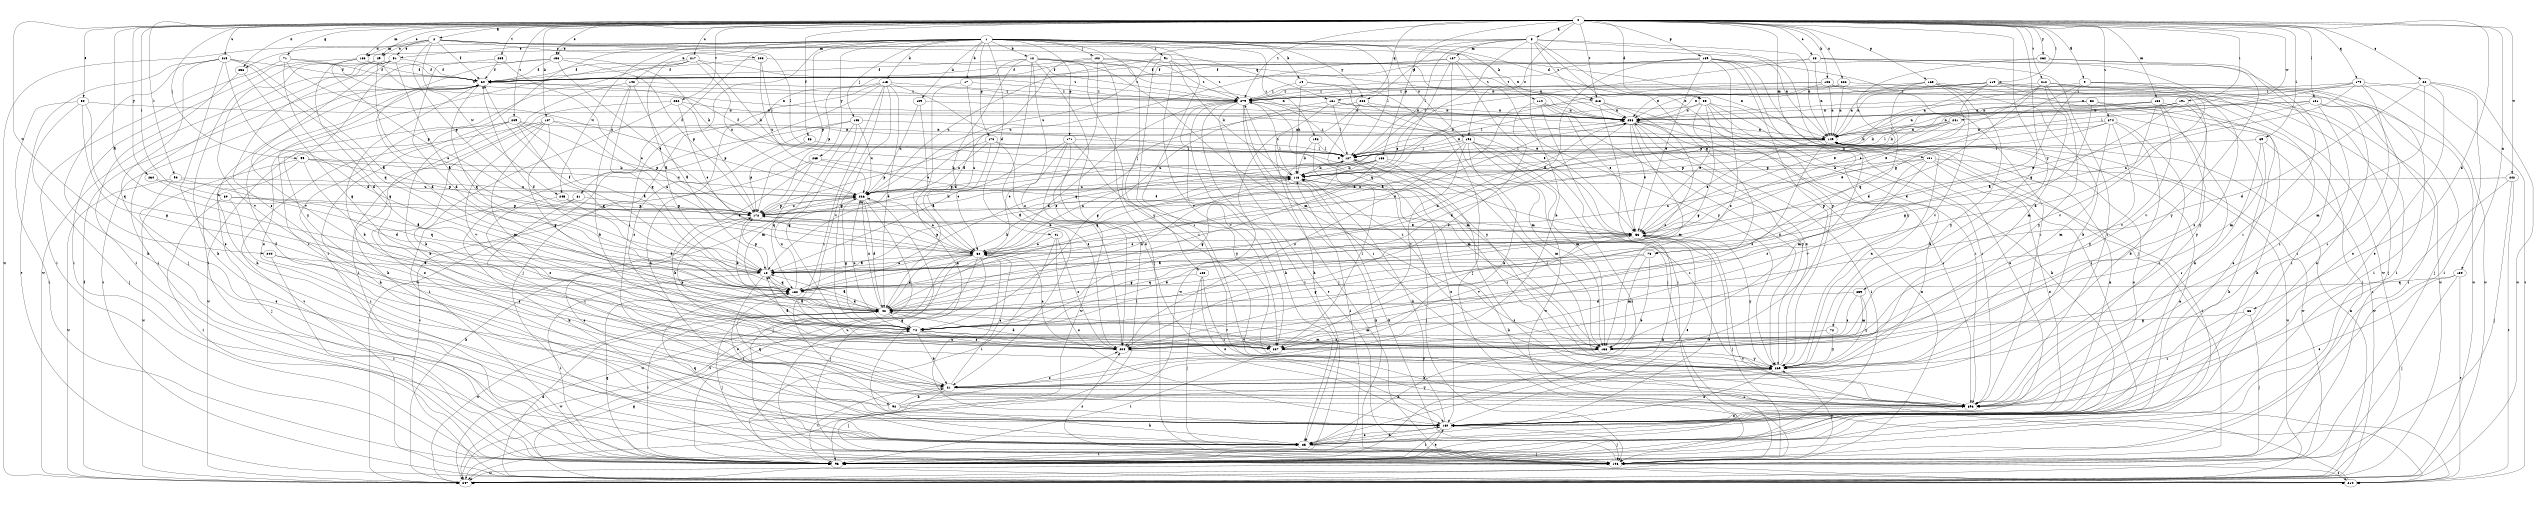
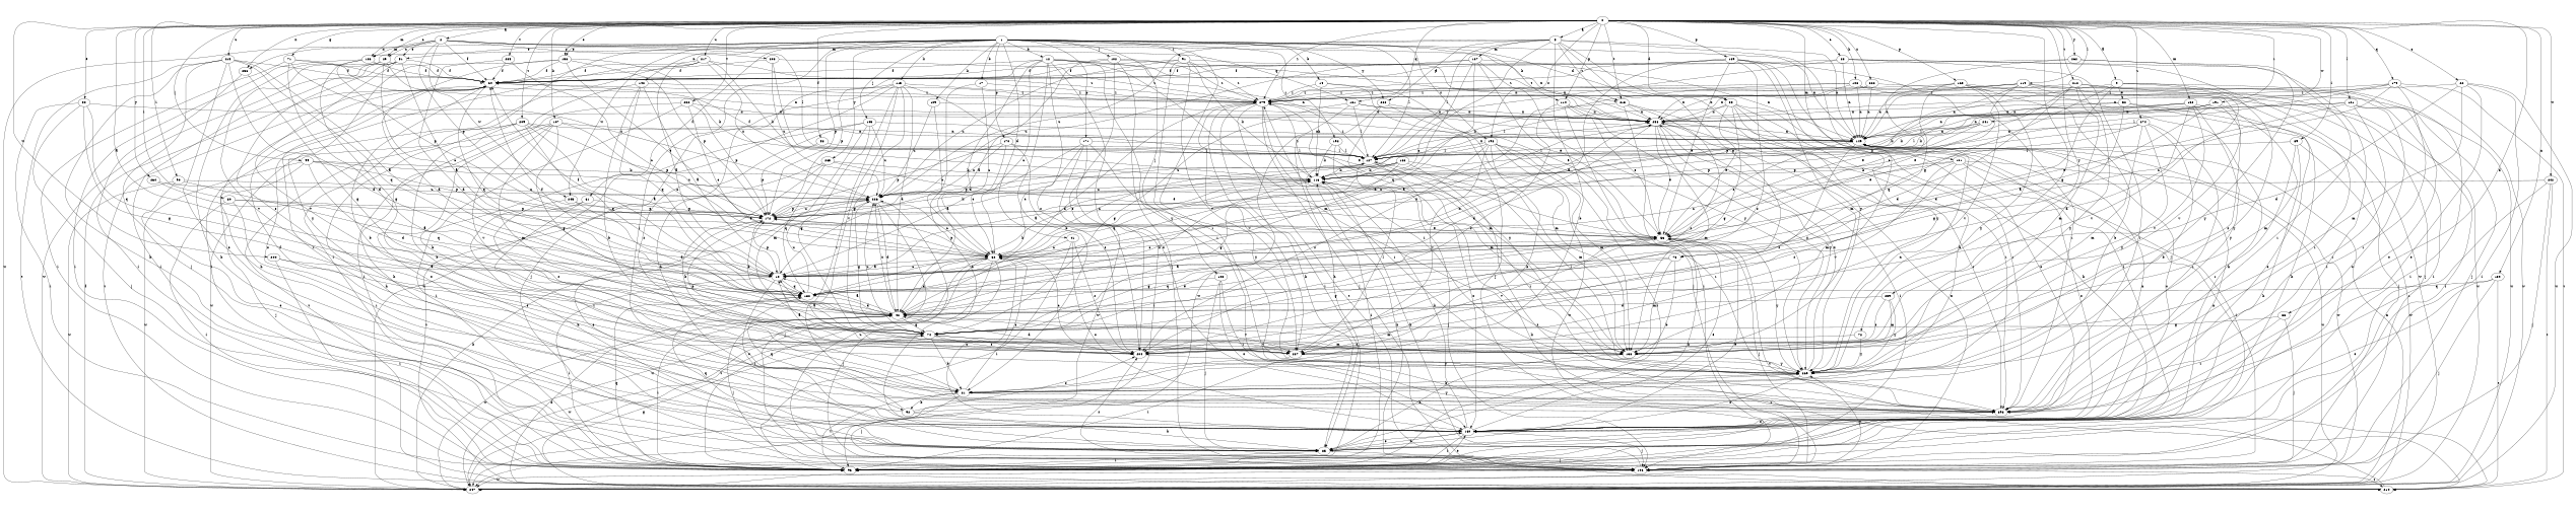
  strict digraph {
    0
    2
    5
    9
    10
    22
    23
    29
    33
    35
    50
    58
    71
    72
    80
    89
    90
    99
    107
    108
    119
    121
    131
    132
    136
    139
    158
    163
    165
    169
    179
    181
    191
    198
    209
    212
    213
    215
    217
    222
    232
    235
    241
    242
    244
    256
    259
    262
    264
    274
    279
    51
    127
    172
    245
    64
    203
    247
    258
    149
    268
    21
    32
    73
    106
    137
    226
    269
    96
    42
    52
    237
    160
    182
    138
    n76 [label=893]
    85
    74
    53
    204
    116
    214
    1
    12
    14
    17
    41
    61
    91
    92
    102
    103
    105
    109
    114
    115
    142
    170
    171
    192
    265
    0 -> 2 [label=a]
    0 -> 5 [label=a]
    0 -> 9 [label=a]
    0 -> 10 [label=a]
    0 -> 22 [label=c]
    0 -> 23 [label=c]
    0 -> 29 [label=c]
    0 -> 33 [label=d]
    0 -> 35 [label=d]
    0 -> 50 [label=e]
    0 -> 58 [label=f]
    0 -> 71 [label=g]
    0 -> 72 [label=g]
    0 -> 80 [label=i]
    0 -> 89 [label=i]
    0 -> 90 [label=i]
    0 -> 99 [label=j]
    0 -> 107 [label=k]
    0 -> 108 [label=k]
    0 -> 119 [label=l]
    0 -> 121 [label=l]
    0 -> 131 [label=m]
    0 -> 132 [label=m]
    0 -> 136 [label=m]
    0 -> 139 [label=n]
    0 -> 158 [label=o]
-   0 -> 163 [label=p]
+   0 -> 114 [label=p]
    0 -> 165 [label=p]
    0 -> 169 [label=p]
    0 -> 179 [label=q]
    0 -> 181 [label=q]
    0 -> 191 [label=r]
    0 -> 198 [label=s]
    0 -> 209 [label=t]
    0 -> 212 [label=t]
    0 -> 213 [label=t]
    0 -> 215 [label=u]
    0 -> 217 [label=u]
    0 -> 222 [label=u]
    0 -> 232 [label=v]
    0 -> 235 [label=v]
    0 -> 241 [label=w]
    0 -> 242 [label=w]
    0 -> 244 [label=w]
    0 -> 256 [label=x]
    0 -> 259 [label=y]
    0 -> 262 [label=y]
    0 -> 264 [label=y]
    0 -> 274 [label=z]
    0 -> 279 [label=z]
    2 -> 29 [label=c]
    2 -> 136 [label=m]
    2 -> 181 [label=q]
    2 -> 51 [label=e]
    2 -> 127 [label=l]
    2 -> 172 [label=p]
    2 -> 245 [label=w]
    2 -> 64 [label=f]
    2 -> 203 [label=s]
    2 -> 247 [label=w]
    2 -> 258 [label=x]
    5 -> 136 [label=m]
    5 -> 213 [label=t]
    5 -> 127 [label=l]
    5 -> 149 [label=n]
    5 -> 268 [label=y]
    5 -> 21 [label=b]
    5 -> 32 [label=c]
    5 -> 73 [label=g]
    5 -> 106 [label=j]
    5 -> 137 [label=m]
    5 -> 226 [label=u]
    5 -> 269 [label=y]
    9 -> 149 [label=n]
    9 -> 73 [label=g]
    9 -> 269 [label=y]
    9 -> 96 [label=i]
    9 -> 42 [label=d]
+   9 -> 52 [label=e]
    9 -> 237 [label=v]
    10 -> 172 [label=p]
    10 -> 64 [label=f]
    10 -> 258 [label=x]
    10 -> 32 [label=c]
    10 -> 96 [label=i]
    10 -> 160 [label=o]
    10 -> 182 [label=q]
    22 -> 279 [label=z]
    22 -> 247 [label=w]
    22 -> 96 [label=i]
    22 -> 42 [label=d]
    22 -> 160 [label=o]
    22 -> 138 [label=m]
    23 -> 127 [label=l]
    23 -> 64 [label=f]
    23 -> 247 [label=w]
    23 -> 149 [label=n]
    23 -> 96 [label=i]
    23 -> n76 [label=r]
    29 -> 64 [label=f]
    29 -> 149 [label=n]
    29 -> 32 [label=c]
    29 -> 237 [label=v]
    29 -> 85 [label=h]
    33 -> 106 [label=j]
    33 -> n76 [label=r]
    33 -> 74 [label=g]
    35 -> 127 [label=l]
    35 -> 258 [label=x]
    35 -> 21 [label=b]
    35 -> 160 [label=o]
    35 -> n76 [label=r]
    35 -> 85 [label=h]
    35 -> 74 [label=g]
    35 -> 53 [label=e]
    50 -> 258 [label=x]
    50 -> 106 [label=j]
    50 -> 96 [label=i]
    50 -> 182 [label=q]
    50 -> 74 [label=g]
    58 -> 127 [label=l]
    58 -> 172 [label=p]
    71 -> 279 [label=z]
    71 -> 64 [label=f]
    71 -> 226 [label=u]
    71 -> 96 [label=i]
    71 -> 42 [label=d]
    72 -> 269 [label=y]
    72 -> 204 [label=s]
    80 -> 172 [label=p]
    80 -> 96 [label=i]
    80 -> n76 [label=r]
    80 -> 53 [label=e]
    89 -> 127 [label=l]
    89 -> 247 [label=w]
    89 -> n76 [label=r]
    89 -> 85 [label=h]
    90 -> 247 [label=w]
    90 -> 226 [label=u]
    90 -> 160 [label=o]
    90 -> 182 [label=q]
    99 -> 172 [label=p]
    99 -> 247 [label=w]
    99 -> 106 [label=j]
    99 -> 226 [label=u]
    99 -> 42 [label=d]
    99 -> 116 [label=k]
    107 -> 247 [label=w]
    107 -> 149 [label=n]
    107 -> 32 [label=c]
    107 -> 237 [label=v]
    107 -> 160 [label=o]
    107 -> 138 [label=m]
    107 -> 74 [label=g]
    108 -> 279 [label=z]
    108 -> 247 [label=w]
    108 -> 258 [label=x]
    108 -> 149 [label=n]
    108 -> 96 [label=i]
    108 -> 116 [label=k]
    119 -> 279 [label=z]
    119 -> 172 [label=p]
    119 -> 258 [label=x]
    119 -> 149 [label=n]
    119 -> 106 [label=j]
    119 -> 237 [label=v]
    119 -> n76 [label=r]
    119 -> 53 [label=e]
    121 -> 258 [label=x]
    121 -> 149 [label=n]
    121 -> 96 [label=i]
    121 -> 160 [label=o]
    121 -> n76 [label=r]
    121 -> 53 [label=e]
    131 -> 247 [label=w]
    131 -> 32 [label=c]
    131 -> 96 [label=i]
    131 -> 237 [label=v]
    131 -> 160 [label=o]
    131 -> 204 [label=s]
    131 -> 116 [label=k]
    132 -> 258 [label=x]
    132 -> 149 [label=n]
    132 -> 269 [label=y]
    132 -> 42 [label=d]
    132 -> 237 [label=v]
    132 -> 160 [label=o]
    132 -> 116 [label=k]
    136 -> 172 [label=p]
    136 -> 64 [label=f]
    136 -> 96 [label=i]
    136 -> 74 [label=g]
    139 -> 106 [label=j]
    139 -> 160 [label=o]
    139 -> 182 [label=q]
    139 -> 214 [label=t]
    158 -> 172 [label=p]
    158 -> 64 [label=f]
    158 -> 269 [label=y]
    158 -> 42 [label=d]
    158 -> 53 [label=e]
    158 -> 116 [label=k]
    163 -> 10 [label=a]
    163 -> 32 [label=c]
    163 -> 182 [label=q]
    163 -> 138 [label=m]
    163 -> 74 [label=g]
    163 -> 116 [label=k]
    163 -> 214 [label=t]
    165 -> 279 [label=z]
    165 -> 149 [label=n]
    165 -> 21 [label=b]
    165 -> 269 [label=y]
    165 -> 237 [label=v]
    165 -> 182 [label=q]
    165 -> 85 [label=h]
    169 -> 10 [label=a]
    169 -> 279 [label=z]
    169 -> 64 [label=f]
    169 -> 269 [label=y]
    169 -> 96 [label=i]
-   169 -> 138 [label=p]
+   169 -> 138 [label=m]
    169 -> n76 [label=r]
    169 -> 53 [label=e]
    169 -> 204 [label=s]
    179 -> 279 [label=z]
    179 -> 127 [label=l]
    179 -> 247 [label=w]
    179 -> 258 [label=x]
    179 -> 32 [label=c]
    179 -> n76 [label=r]
    179 -> 214 [label=t]
    181 -> 127 [label=l]
    181 -> 247 [label=w]
    181 -> 258 [label=x]
    181 -> 149 [label=n]
    181 -> 74 [label=g]
    191 -> 10 [label=a]
    191 -> 127 [label=l]
    191 -> 258 [label=x]
    191 -> 138 [label=m]
    191 -> 204 [label=s]
    191 -> 116 [label=k]
    198 -> 127 [label=l]
    198 -> 247 [label=w]
    198 -> 21 [label=b]
    198 -> 226 [label=u]
    198 -> 96 [label=i]
    198 -> 237 [label=v]
    198 -> 138 [label=m]
    198 -> n76 [label=r]
    198 -> 204 [label=s]
    209 -> 10 [label=a]
    209 -> 172 [label=p]
    209 -> 149 [label=n]
    209 -> 21 [label=b]
    209 -> 182 [label=q]
    209 -> 85 [label=h]
    209 -> 214 [label=t]
    212 -> 279 [label=z]
    212 -> 247 [label=w]
    212 -> 106 [label=j]
    212 -> 269 [label=y]
    212 -> 42 [label=d]
    212 -> 138 [label=m]
    212 -> 53 [label=e]
    213 -> 10 [label=a]
    213 -> 258 [label=x]
    213 -> 96 [label=i]
    213 -> n76 [label=r]
    213 -> 204 [label=s]
    215 -> 10 [label=a]
    215 -> 64 [label=f]
    215 -> 106 [label=j]
    215 -> 42 [label=d]
    215 -> 160 [label=o]
    215 -> 182 [label=q]
    215 -> 85 [label=h]
    215 -> 214 [label=t]
    217 -> 10 [label=a]
    217 -> 279 [label=z]
    217 -> 64 [label=f]
    217 -> 226 [label=u]
    217 -> 96 [label=i]
    217 -> 160 [label=o]
    217 -> 116 [label=k]
    222 -> 279 [label=z]
    222 -> 258 [label=x]
    222 -> 149 [label=n]
    222 -> 160 [label=o]
    232 -> 172 [label=p]
    232 -> 258 [label=x]
    232 -> 21 [label=b]
    232 -> 32 [label=c]
    232 -> 85 [label=h]
    235 -> 64 [label=f]
    235 -> 32 [label=c]
    235 -> 42 [label=d]
    241 -> 127 [label=l]
    241 -> 172 [label=p]
    241 -> 149 [label=n]
    241 -> 116 [label=k]
    242 -> 106 [label=j]
    242 -> 226 [label=u]
    242 -> n76 [label=r]
    242 -> 214 [label=t]
    244 -> 10 [label=a]
    244 -> 96 [label=i]
    244 -> 204 [label=s]
    256 -> 96 [label=i]
    256 -> 74 [label=g]
    259 -> 269 [label=y]
    259 -> 42 [label=d]
    259 -> 138 [label=m]
    259 -> 204 [label=s]
    262 -> 64 [label=f]
    262 -> 32 [label=c]
    262 -> 269 [label=y]
    262 -> n76 [label=r]
    264 -> 10 [label=a]
    264 -> 226 [label=u]
    274 -> 172 [label=p]
    274 -> 149 [label=n]
    274 -> 21 [label=b]
    274 -> 269 [label=y]
    274 -> 138 [label=m]
    274 -> n76 [label=r]
    274 -> 53 [label=e]
    279 -> 258 [label=x]
    279 -> 106 [label=j]
    279 -> 96 [label=i]
    279 -> 42 [label=d]
    279 -> 237 [label=v]
    279 -> 138 [label=m]
    279 -> n76 [label=r]
    279 -> 85 [label=h]
    279 -> 214 [label=t]
    51 -> 10 [label=a]
    51 -> 64 [label=f]
    51 -> 247 [label=w]
    51 -> 96 [label=i]
    51 -> 237 [label=v]
    51 -> 204 [label=s]
    127 -> 279 [label=z]
    127 -> 172 [label=p]
    127 -> 64 [label=f]
    127 -> 258 [label=x]
    127 -> 96 [label=i]
    127 -> 160 [label=o]
    127 -> n76 [label=r]
    127 -> 116 [label=k]
    172 -> 226 [label=u]
    172 -> 42 [label=d]
    172 -> 160 [label=o]
    172 -> 53 [label=e]
    172 -> 116 [label=k]
    245 -> 172 [label=p]
    245 -> 42 [label=d]
    245 -> 204 [label=s]
    64 -> 279 [label=z]
    64 -> 21 [label=b]
    64 -> 182 [label=q]
    64 -> n76 [label=r]
    64 -> 85 [label=h]
    64 -> 214 [label=t]
    203 -> 279 [label=z]
    203 -> 127 [label=l]
    203 -> 64 [label=f]
    203 -> 226 [label=u]
    247 -> 64 [label=f]
    247 -> 149 [label=n]
    247 -> 226 [label=k]
    247 -> 74 [label=g]
    258 -> 149 [label=n]
    258 -> 269 [label=y]
    258 -> 96 [label=i]
    258 -> 42 [label=d]
    258 -> 138 [label=m]
    258 -> n76 [label=r]
    258 -> 53 [label=e]
    149 -> 127 [label=l]
    149 -> 247 [label=w]
    149 -> 160 [label=o]
    149 -> 138 [label=m]
    149 -> 53 [label=e]
    149 -> 204 [label=s]
    268 -> 258 [label=x]
    268 -> 269 [label=y]
-   268 -> 182 [label=q]
    268 -> 138 [label=m]
    268 -> 85 [label=h]
    21 -> 32 [label=c]
    21 -> 106 [label=j]
    21 -> 96 [label=i]
    21 -> n76 [label=r]
    32 -> 10 [label=a]
    32 -> 172 [label=p]
    32 -> 247 [label=w]
    32 -> 106 [label=j]
    32 -> 96 [label=i]
    32 -> 42 [label=d]
    32 -> 214 [label=t]
    73 -> 10 [label=a]
    73 -> 21 [label=b]
    73 -> 138 [label=m]
    73 -> 74 [label=g]
    106 -> 247 [label=w]
    106 -> 258 [label=x]
    106 -> 226 [label=u]
    106 -> 269 [label=y]
    106 -> 204 [label=s]
    106 -> 116 [label=k]
    106 -> 214 [label=t]
    137 -> 64 [label=f]
    137 -> 149 [label=n]
    137 -> 226 [label=u]
    137 -> 269 [label=y]
    137 -> 42 [label=d]
    137 -> 182 [label=q]
    137 -> 53 [label=e]
    226 -> 172 [label=p]
    226 -> 32 [label=c]
    226 -> 106 [label=j]
    226 -> 42 [label=d]
    226 -> 74 [label=g]
    269 -> 279 [label=z]
    269 -> 127 [label=l]
    269 -> 258 [label=x]
    269 -> 149 [label=n]
    269 -> 21 [label=b]
    269 -> 160 [label=o]
    96 -> 149 [label=n]
    96 -> 160 [label=o]
    96 -> 182 [label=q]
    96 -> 116 [label=k]
    42 -> 10 [label=a]
    42 -> 247 [label=w]
    42 -> 106 [label=j]
    42 -> 226 [label=u]
    42 -> 96 [label=i]
    42 -> 237 [label=v]
    42 -> 138 [label=m]
    42 -> 74 [label=g]
    42 -> 116 [label=k]
    52 -> 258 [label=x]
    52 -> 106 [label=j]
    52 -> 85 [label=h]
    52 -> 74 [label=g]
    52 -> 116 [label=k]
    237 -> 10 [label=a]
    237 -> 127 [label=l]
    237 -> 96 [label=i]
    160 -> 149 [label=n]
    160 -> 32 [label=c]
    160 -> 106 [label=j]
    160 -> 96 [label=i]
    160 -> 85 [label=h]
    160 -> 53 [label=e]
    160 -> 116 [label=k]
    182 -> 64 [label=f]
    182 -> 258 [label=x]
    182 -> 226 [label=u]
    182 -> 42 [label=d]
    182 -> 116 [label=k]
    138 -> 172 [label=p]
    138 -> 269 [label=y]
    138 -> 85 [label=h]
    n76 -> 160 [label=o]
    85 -> 106 [label=j]
    85 -> 96 [label=i]
    85 -> 160 [label=o]
    85 -> 182 [label=q]
    85 -> 53 [label=e]
    74 -> 10 [label=a]
    74 -> 247 [label=w]
    74 -> 21 [label=b]
    74 -> 226 [label=u]
    74 -> 237 [label=v]
    74 -> 138 [label=m]
    74 -> 53 [label=e]
    74 -> 204 [label=s]
    53 -> 32 [label=c]
    53 -> 106 [label=j]
    53 -> 269 [label=y]
    53 -> 237 [label=v]
    53 -> 85 [label=h]
    53 -> 74 [label=g]
    53 -> 214 [label=t]
    204 -> 32 [label=c]
    204 -> 269 [label=y]
    204 -> 42 [label=d]
    116 -> 279 [label=z]
    116 -> 106 [label=j]
    116 -> 226 [label=u]
    214 -> 42 [label=d]
    214 -> 116 [label=k]
    1 -> 35 [label=d]
    1 -> 158 [label=o]
    1 -> 198 [label=s]
    1 -> 256 [label=x]
    1 -> 51 [label=e]
    1 -> 127 [label=l]
    1 -> 172 [label=p]
    1 -> 245 [label=w]
    1 -> 149 [label=n]
    1 -> 268 [label=y]
    1 -> 96 [label=i]
    1 -> n76 [label=r]
    1 -> 12 [label=b]
    1 -> 14 [label=b]
    1 -> 17 [label=b]
    1 -> 41 [label=d]
    1 -> 61 [label=f]
    1 -> 91 [label=i]
    1 -> 92 [label=i]
    1 -> 102 [label=j]
    1 -> 103 [label=j]
    1 -> 105 [label=j]
    1 -> 109 [label=k]
    1 -> 114 [label=k]
    1 -> 115 [label=k]
    1 -> 142 [label=n]
    1 -> 170 [label=p]
    1 -> 171 [label=p]
    1 -> 192 [label=r]
    1 -> 265 [label=y]
    12 -> 213 [label=t]
    12 -> 172 [label=p]
    12 -> 64 [label=f]
    12 -> 149 [label=n]
    12 -> 21 [label=b]
+   12 -> 32 [label=c]
    12 -> 269 [label=y]
    12 -> 42 [label=d]
    12 -> 160 [label=o]
    12 -> 138 [label=m]
    12 -> 204 [label=s]
    14 -> 279 [label=z]
    14 -> 106 [label=j]
    14 -> 53 [label=e]
    14 -> 116 [label=k]
    17 -> 279 [label=z]
    17 -> 32 [label=c]
    17 -> 85 [label=h]
    41 -> 32 [label=c]
    41 -> 96 [label=i]
    41 -> 160 [label=o]
    41 -> 204 [label=s]
    61 -> 172 [label=p]
    61 -> n76 [label=r]
    61 -> 85 [label=h]
    91 -> 279 [label=z]
    91 -> 64 [label=f]
    91 -> 258 [label=x]
    91 -> 226 [label=u]
    91 -> 237 [label=v]
    91 -> n76 [label=r]
    91 -> 116 [label=k]
    92 -> 64 [label=f]
-   92 -> 21 [label=b]
+   21 -> 92 [label=b]
    92 -> 269 [label=y]
    92 -> 182 [label=q]
    92 -> 85 [label=h]
    92 -> 204 [label=s]
    102 -> 10 [label=a]
    102 -> 279 [label=z]
    102 -> 64 [label=f]
    102 -> 258 [label=x]
    102 -> 106 [label=j]
    102 -> 204 [label=s]
    103 -> 106 [label=j]
    103 -> 160 [label=o]
    103 -> 182 [label=q]
    103 -> n76 [label=r]
    105 -> 149 [label=n]
    105 -> 226 [label=u]
    105 -> 96 [label=i]
    105 -> 138 [label=m]
    105 -> 74 [label=g]
    105 -> 204 [label=s]
    109 -> 258 [label=x]
    109 -> 32 [label=c]
    109 -> 226 [label=u]
    114 -> 258 [label=x]
    114 -> 106 [label=j]
    114 -> 269 [label=y]
    114 -> 53 [label=e]
    114 -> 204 [label=s]
    115 -> 279 [label=z]
    115 -> 247 [label=w]
    115 -> 106 [label=j]
    115 -> 42 [label=d]
    115 -> 237 [label=v]
    115 -> n76 [label=r]
    115 -> 85 [label=h]
    115 -> 74 [label=g]
    115 -> 53 [label=e]
    142 -> 10 [label=a]
    142 -> 279 [label=z]
    142 -> 21 [label=b]
    142 -> 96 [label=i]
    142 -> 182 [label=q]
    170 -> 127 [label=l]
    170 -> 172 [label=p]
    170 -> 32 [label=c]
    170 -> 226 [label=u]
    170 -> 204 [label=s]
    171 -> 10 [label=a]
    171 -> 127 [label=l]
    171 -> 247 [label=w]
    171 -> 32 [label=c]
    171 -> 269 [label=y]
    171 -> 96 [label=i]
    192 -> 127 [label=l]
    192 -> 138 [label=m]
    192 -> 116 [label=k]
    265 -> 21 [label=b]
    265 -> 182 [label=q]
    265 -> 53 [label=e]
    265 -> 116 [label=k]
    265 -> 214 [label=t]
  }
